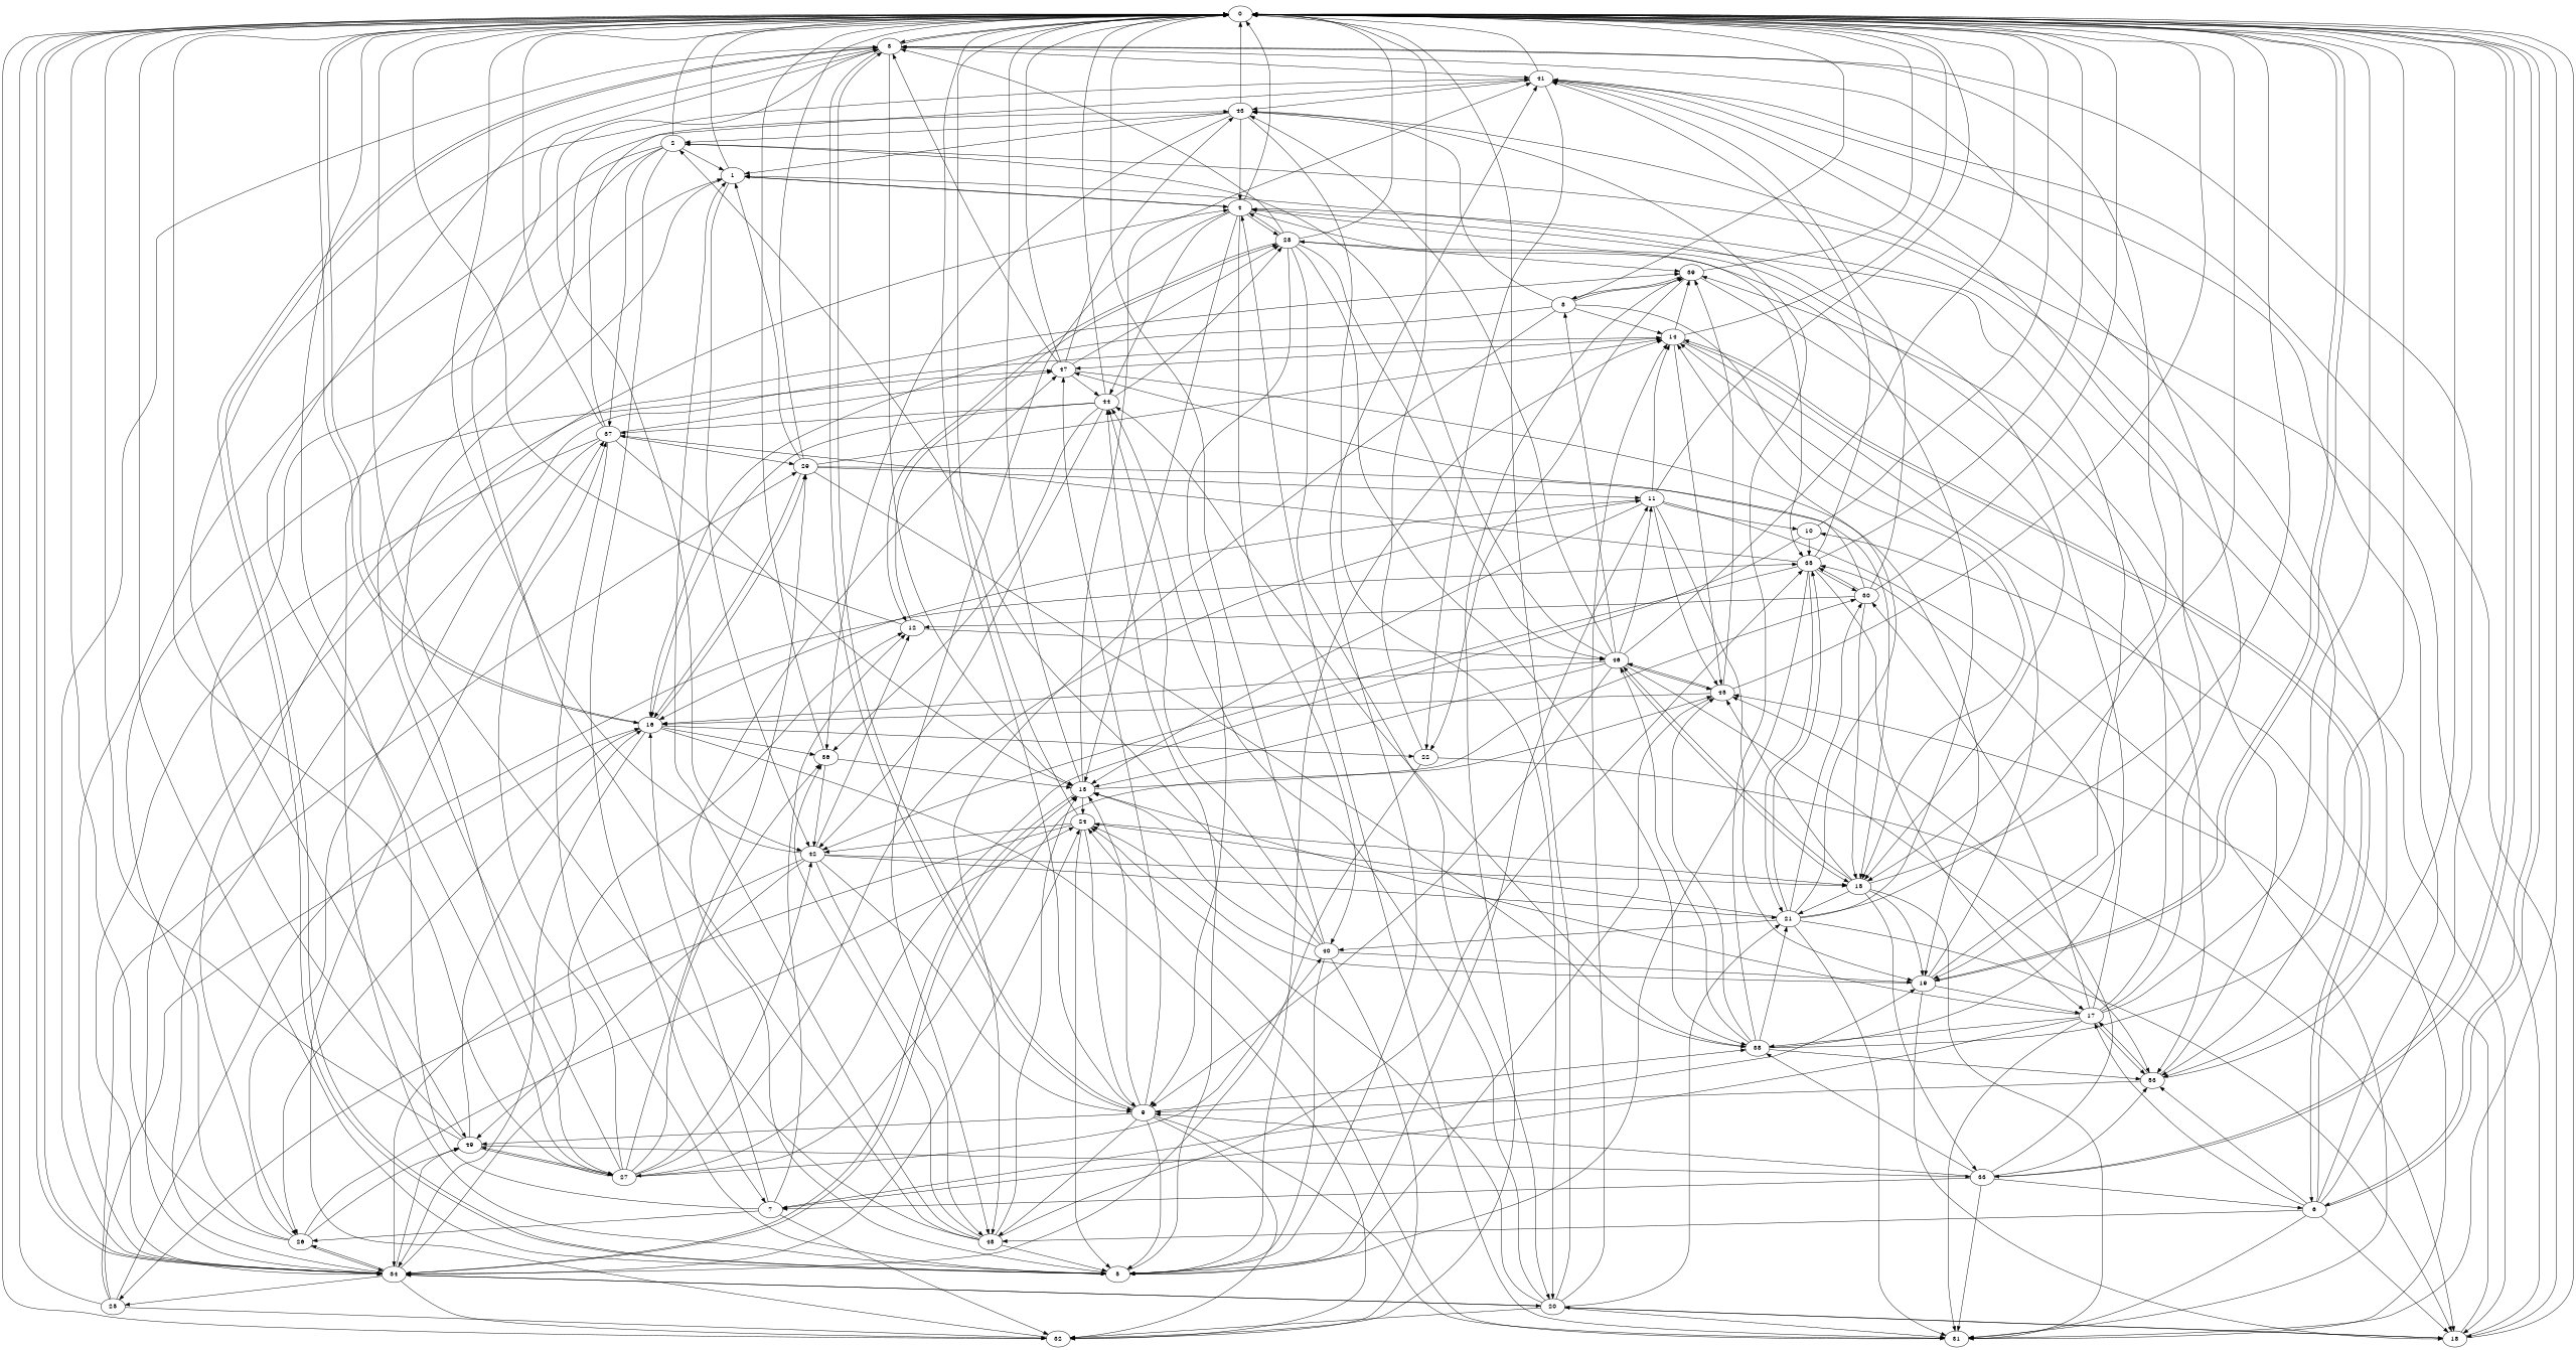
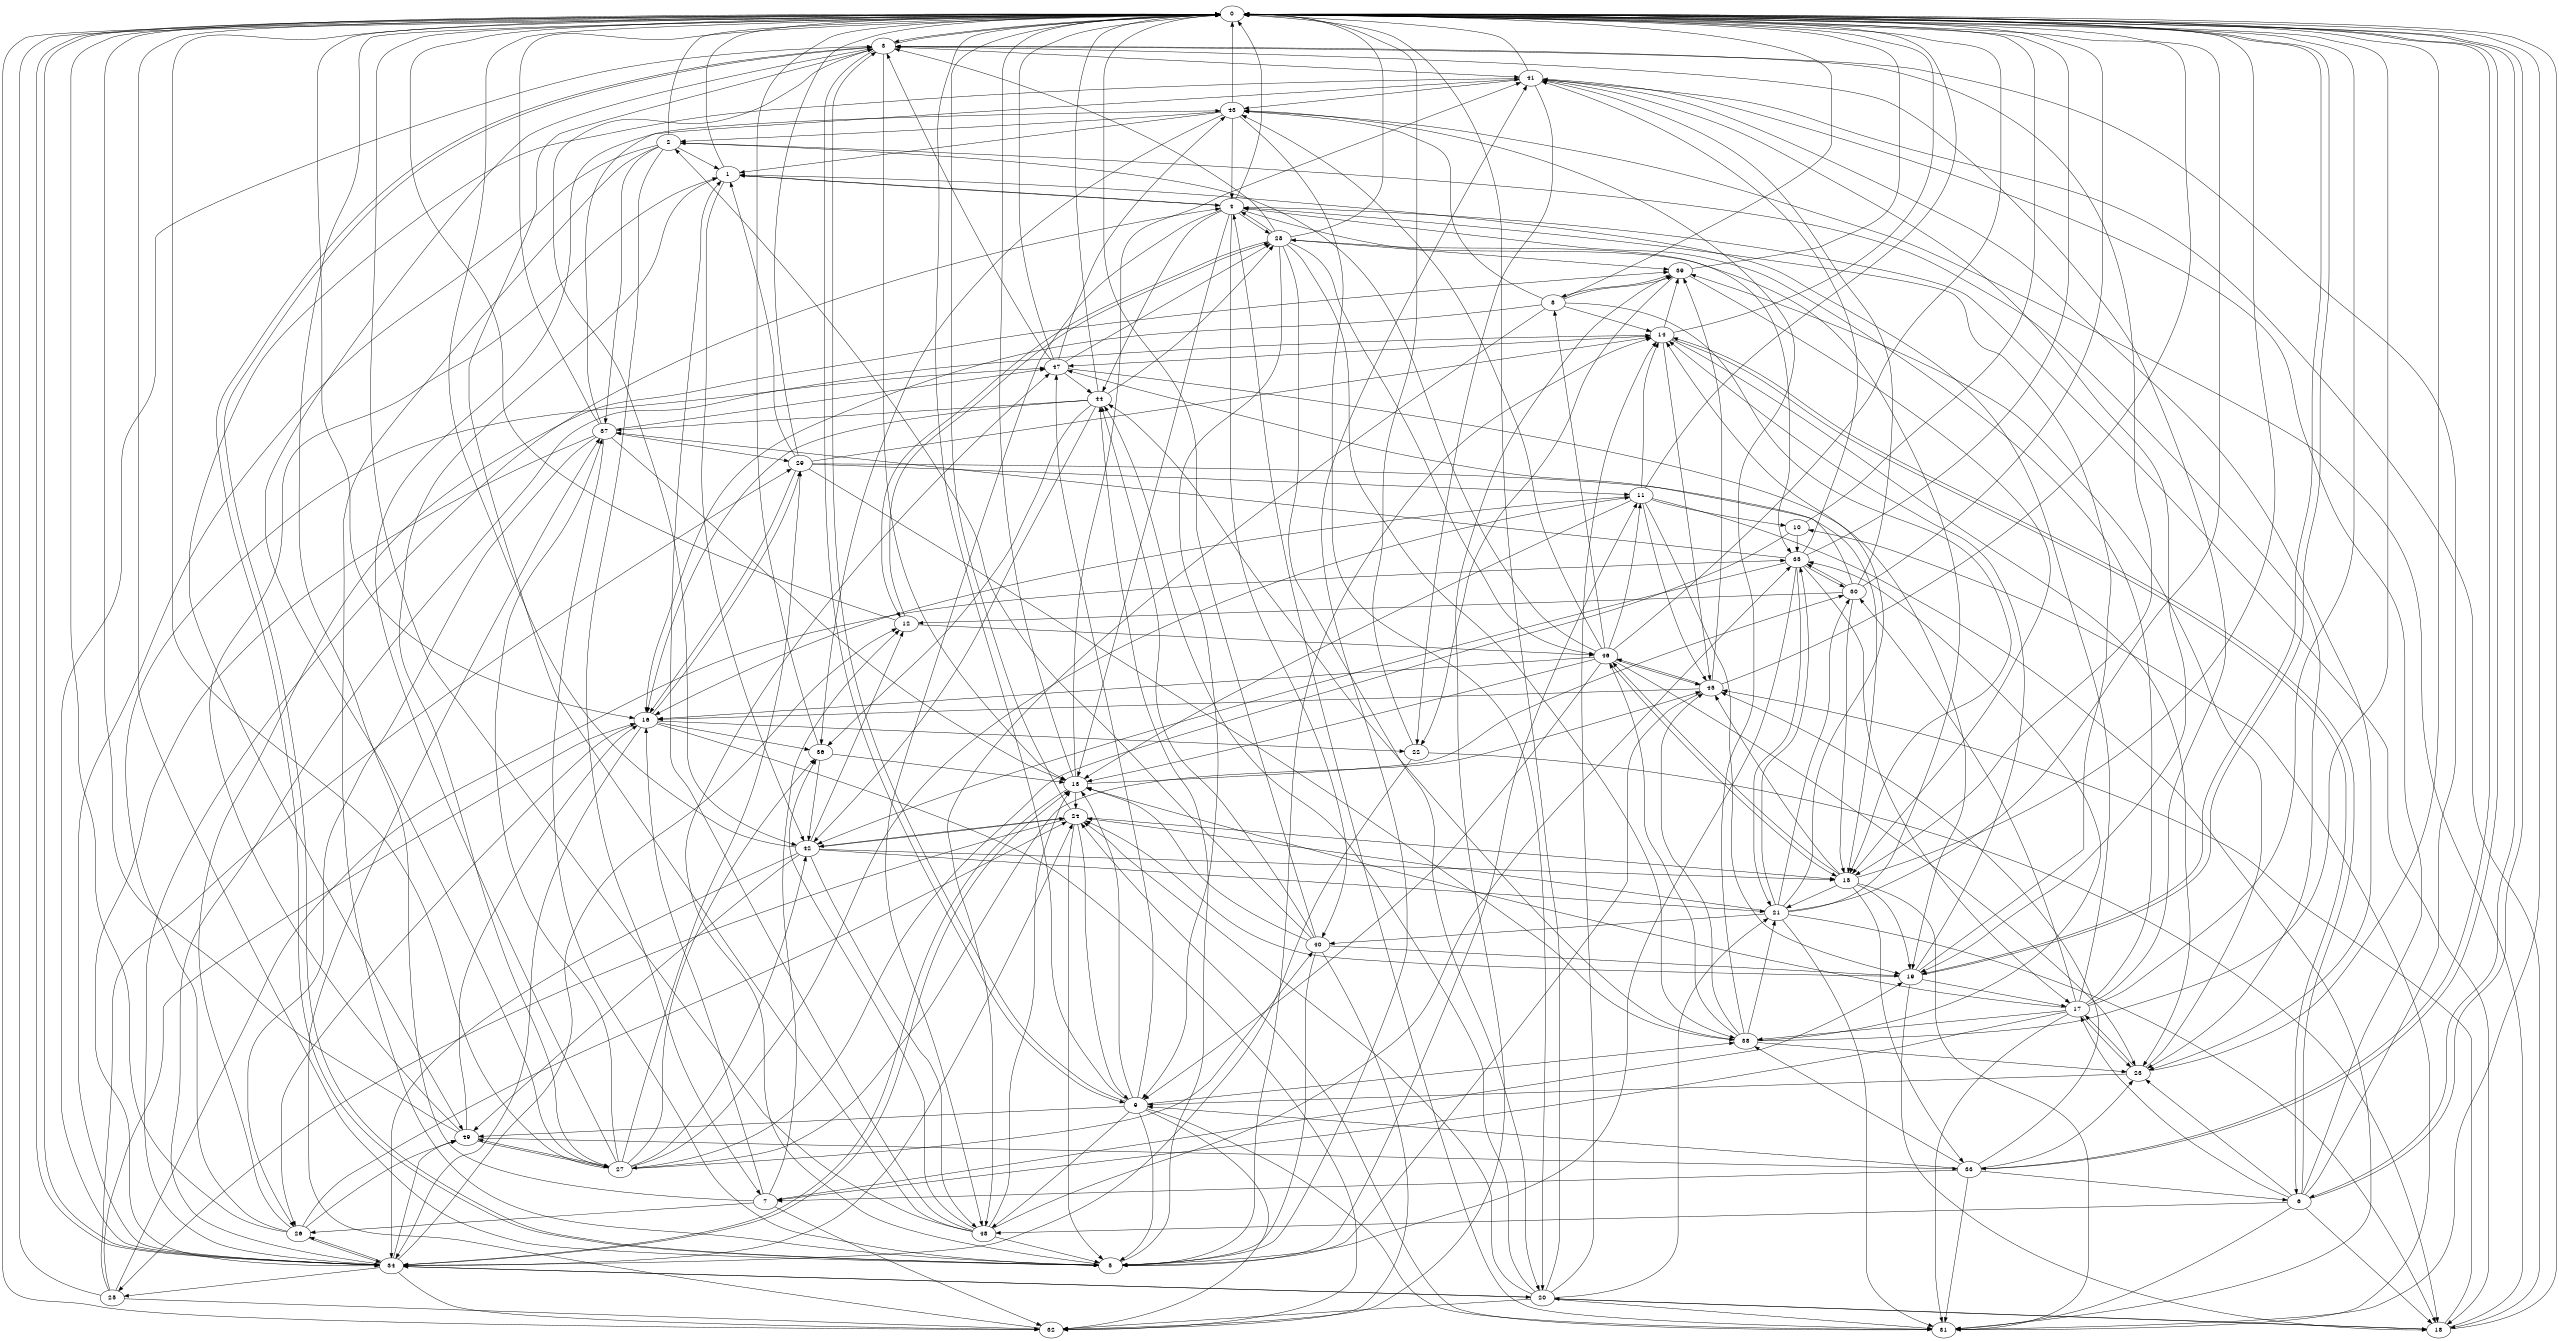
  strict digraph {
    node [component_delay=3]
    edge [wire_delay=1]
    0
    3
    6
    16
    19
    33
    34
    27
    42
    5
    9
    13
    15
    41
    18
    48
    14
    17
    31
-   23 [label=53]
+   23
    26
    32
    22
    29
    36
    4
    24
    7
    38
    45
    12
    49
    20
    25
    40
    37
    11
    43
    21
    44
    47
    30
    46
    1
    35
    39
    10
    28
    2
    8
    0 -> 3
    0 -> 6
    0 -> 16
    0 -> 19
    0 -> 33
    0 -> 34
    3 -> 0
    3 -> 27
    3 -> 42
    3 -> 5
    3 -> 9
    3 -> 13
    3 -> 15
    3 -> 41
    6 -> 0
    6 -> 3
    6 -> 41
    6 -> 18
    6 -> 48
    6 -> 14
    6 -> 17
    6 -> 31
    6 -> 23
-   16 -> 0
    16 -> 34
    16 -> 26
    16 -> 32
    16 -> 22
    16 -> 29
    16 -> 36
    19 -> 0
    19 -> 18
    19 -> 14
    19 -> 17
    19 -> 4
    19 -> 24
    33 -> 0
    33 -> 6
    33 -> 9
    33 -> 31
    33 -> 23
    33 -> 7
    33 -> 38
    33 -> 45
    34 -> 0
    34 -> 3
    34 -> 13
    34 -> 14
    34 -> 26
    34 -> 32
    34 -> 4
    34 -> 24
    34 -> 12
    34 -> 49
    34 -> 20
    34 -> 25
    27 -> 0
    27 -> 42
    27 -> 29
    27 -> 36
    27 -> 45
    27 -> 49
    27 -> 40
    27 -> 37
    27 -> 11
    27 -> 43
    42 -> 0
    42 -> 34
    42 -> 15
    42 -> 48
-   42 -> 9
+   42 -> 24
    42 -> 12
    42 -> 49
    42 -> 21
    5 -> 0
    5 -> 3
    5 -> 41
    5 -> 14
    5 -> 11
    5 -> 44
    5 -> 47
    9 -> 0
    9 -> 3
    9 -> 5
    9 -> 13
    9 -> 48
    9 -> 31
    9 -> 32
    9 -> 38
    9 -> 49
    9 -> 47
    13 -> 0
    13 -> 34
    13 -> 41
    13 -> 24
    13 -> 30
    15 -> 0
    15 -> 19
    15 -> 33
    15 -> 31
    15 -> 45
    15 -> 21
    15 -> 46
    41 -> 0
    41 -> 19
    41 -> 18
    41 -> 23
    41 -> 22
    41 -> 49
    41 -> 43
    18 -> 0
    18 -> 45
    18 -> 20
    18 -> 43
    48 -> 0
    48 -> 3
    48 -> 5
    48 -> 13
    48 -> 36
    48 -> 1
    48 -> 35
    14 -> 0
    14 -> 6
    14 -> 23
    14 -> 45
    14 -> 47
    14 -> 39
    17 -> 0
    17 -> 3
    17 -> 13
    17 -> 31
    17 -> 23
    17 -> 4
    17 -> 7
    17 -> 38
    17 -> 30
    17 -> 1
    31 -> 0
    31 -> 4
    31 -> 24
    31 -> 10
    23 -> 0
    23 -> 9
    23 -> 17
    23 -> 39
    26 -> 0
    26 -> 34
    26 -> 24
    26 -> 49
    26 -> 47
    26 -> 39
    32 -> 0
    32 -> 37
    32 -> 39
    22 -> 0
    22 -> 34
    22 -> 18
    29 -> 0
    29 -> 16
    29 -> 15
    29 -> 14
    29 -> 38
    29 -> 11
    29 -> 1
    36 -> 0
    36 -> 42
    36 -> 13
    4 -> 0
    4 -> 13
    4 -> 18
    4 -> 48
    4 -> 40
    4 -> 44
    4 -> 1
    4 -> 35
    4 -> 28
    24 -> 0
    24 -> 42
    24 -> 5
    24 -> 9
    24 -> 15
    24 -> 25
    7 -> 0
    7 -> 16
    7 -> 19
    7 -> 26
    7 -> 32
    7 -> 12
    38 -> 0
    38 -> 23
    38 -> 45
    38 -> 43
    38 -> 21
    38 -> 44
    38 -> 46
    38 -> 35
    45 -> 0
    45 -> 16
    45 -> 5
    45 -> 46
    45 -> 39
    12 -> 0
    12 -> 46
    12 -> 28
    49 -> 0
    49 -> 16
    49 -> 33
    49 -> 27
    49 -> 1
    20 -> 0
    20 -> 34
    20 -> 18
    20 -> 14
    20 -> 31
    20 -> 32
    20 -> 24
    20 -> 21
    20 -> 44
    25 -> 0
    25 -> 16
    25 -> 32
    25 -> 29
    25 -> 35
    40 -> 0
    40 -> 19
    40 -> 5
    40 -> 13
    40 -> 32
    40 -> 44
    40 -> 2
    37 -> 0
    37 -> 34
    37 -> 5
    37 -> 13
    37 -> 41
    37 -> 26
    37 -> 29
    37 -> 47
    11 -> 0
    11 -> 16
    11 -> 19
    11 -> 13
    11 -> 14
    11 -> 31
    11 -> 45
    11 -> 10
    43 -> 0
    43 -> 36
    43 -> 4
    43 -> 20
    43 -> 1
    43 -> 2
    21 -> 0
    21 -> 18
    21 -> 14
    21 -> 31
    21 -> 24
    21 -> 40
    21 -> 30
    21 -> 35
    21 -> 28
    44 -> 0
    44 -> 16
    44 -> 42
    44 -> 36
    44 -> 37
    44 -> 28
    47 -> 0
    47 -> 3
    47 -> 19
    47 -> 43
    47 -> 44
    47 -> 28
    30 -> 0
    30 -> 15
    30 -> 41
    30 -> 12
    30 -> 47
    30 -> 35
    46 -> 0
    46 -> 16
    46 -> 9
    46 -> 13
    46 -> 15
    46 -> 23
    46 -> 45
    46 -> 11
    46 -> 43
    46 -> 2
    46 -> 8
    1 -> 0
    1 -> 27
    1 -> 42
    1 -> 4
    35 -> 0
    35 -> 42
    35 -> 5
    35 -> 41
    35 -> 17
    35 -> 37
    35 -> 21
    35 -> 30
    39 -> 0
    39 -> 15
    39 -> 22
    39 -> 8
    10 -> 0
    10 -> 27
    10 -> 35
    28 -> 0
    28 -> 3
    28 -> 9
    28 -> 4
    28 -> 38
    28 -> 12
    28 -> 20
    28 -> 46
    28 -> 39
    2 -> 0
    2 -> 34
    2 -> 5
    2 -> 23
    2 -> 7
    2 -> 37
    2 -> 1
    8 -> 0
    8 -> 16
    8 -> 15
    8 -> 48
    8 -> 14
    8 -> 43
    8 -> 39
  }
